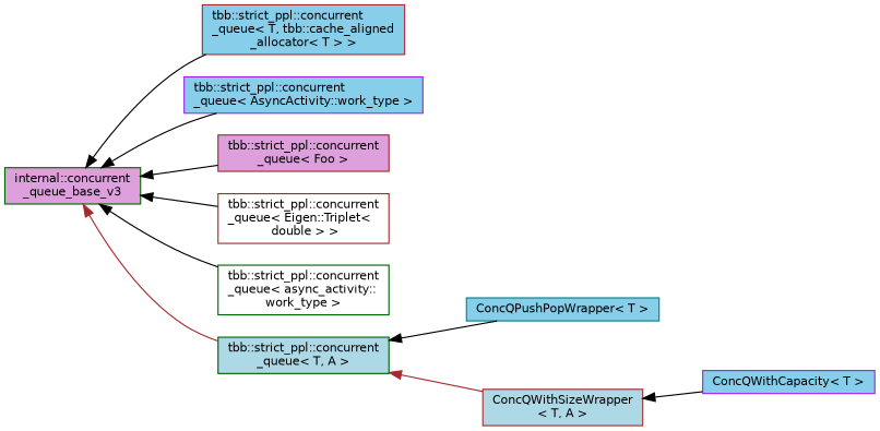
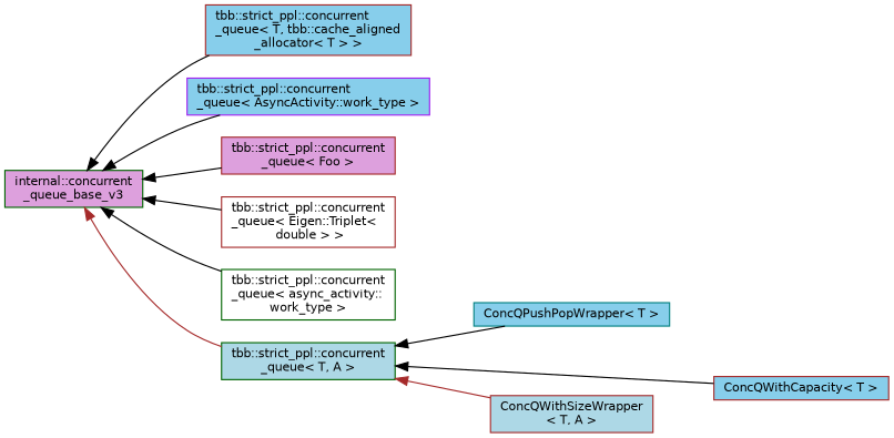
  digraph {
    rankdir=LR
    node [color=brown fillcolor=skyblue fontname=Helvetica fontsize=10 shape=box style=filled]
    edge [color=black dir=back fontname=Helvetica fontsize=10 labelfontname=Helvetica labelfontsize=10 style=solid]
    n1 [color=darkgreen fillcolor=plum height=0.2 label="internal::concurrent\l_queue_base_v3" width=0.4]
    n2 [height=0.2 label="tbb::strict_ppl::concurrent\l_queue\< T, tbb::cache_aligned\l_allocator\< T \> \>" width=0.4]
    n3 [color=purple height=0.2 label="tbb::strict_ppl::concurrent\l_queue\< AsyncActivity::work_type \>" width=0.4]
    n4 [fillcolor=plum height=0.2 label="tbb::strict_ppl::concurrent\l_queue\< Foo \>" width=0.4]
    n5 [fillcolor=white height=0.2 label="tbb::strict_ppl::concurrent\l_queue\< Eigen::Triplet\<\l double \> \>" width=0.4]
    n6 [color=darkgreen fillcolor=white height=0.2 label="tbb::strict_ppl::concurrent\l_queue\< async_activity::\lwork_type \>" width=0.4]
    n7 [color=darkgreen fillcolor=lightblue height=0.2 label="tbb::strict_ppl::concurrent\l_queue\< T, A \>" width=0.4]
    n8 [color=teal height=0.2 label="ConcQPushPopWrapper\< T \>" width=0.4]
-   n9 [color=purple height=0.2 label="ConcQWithCapacity\< T \>" width=0.4]
+   n9 [height=0.2 label="ConcQWithCapacity\< T \>" width=0.4]
    n10 [fillcolor=lightblue height=0.2 label="ConcQWithSizeWrapper\l\< T, A \>" width=0.4]
    n1 -> n2
    n1 -> n3
    n1 -> n4
    n1 -> n5
    n1 -> n6
    n1 -> n7 [color=brown]
    n7 -> n8
-   n10 -> n9
+   n7 -> n9
    n7 -> n10 [color=brown]
  }
